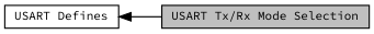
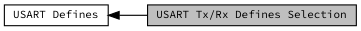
  digraph {
    rankdir=LR
    fontname="Source Code Pro"
    node [color=black fontname="Source Code Pro" fontsize=10 shape=record style=filled]
-   n1 [fillcolor=grey75 fontcolor=black height=0.2 label="USART Tx/Rx Mode Selection" width=0.4]
+   n1 [fillcolor=grey75 fontcolor=black height=0.2 label="USART Tx/Rx Defines Selection" width=0.4]
    n2 [fillcolor=white height=0.2 label="USART Defines" width=0.4]
    n2 -> n1 [dir=back fontname="Source Code Pro" fontsize=10 labelfontname=Helvetica labelfontsize=10 shape=plaintext style=solid]
  }
